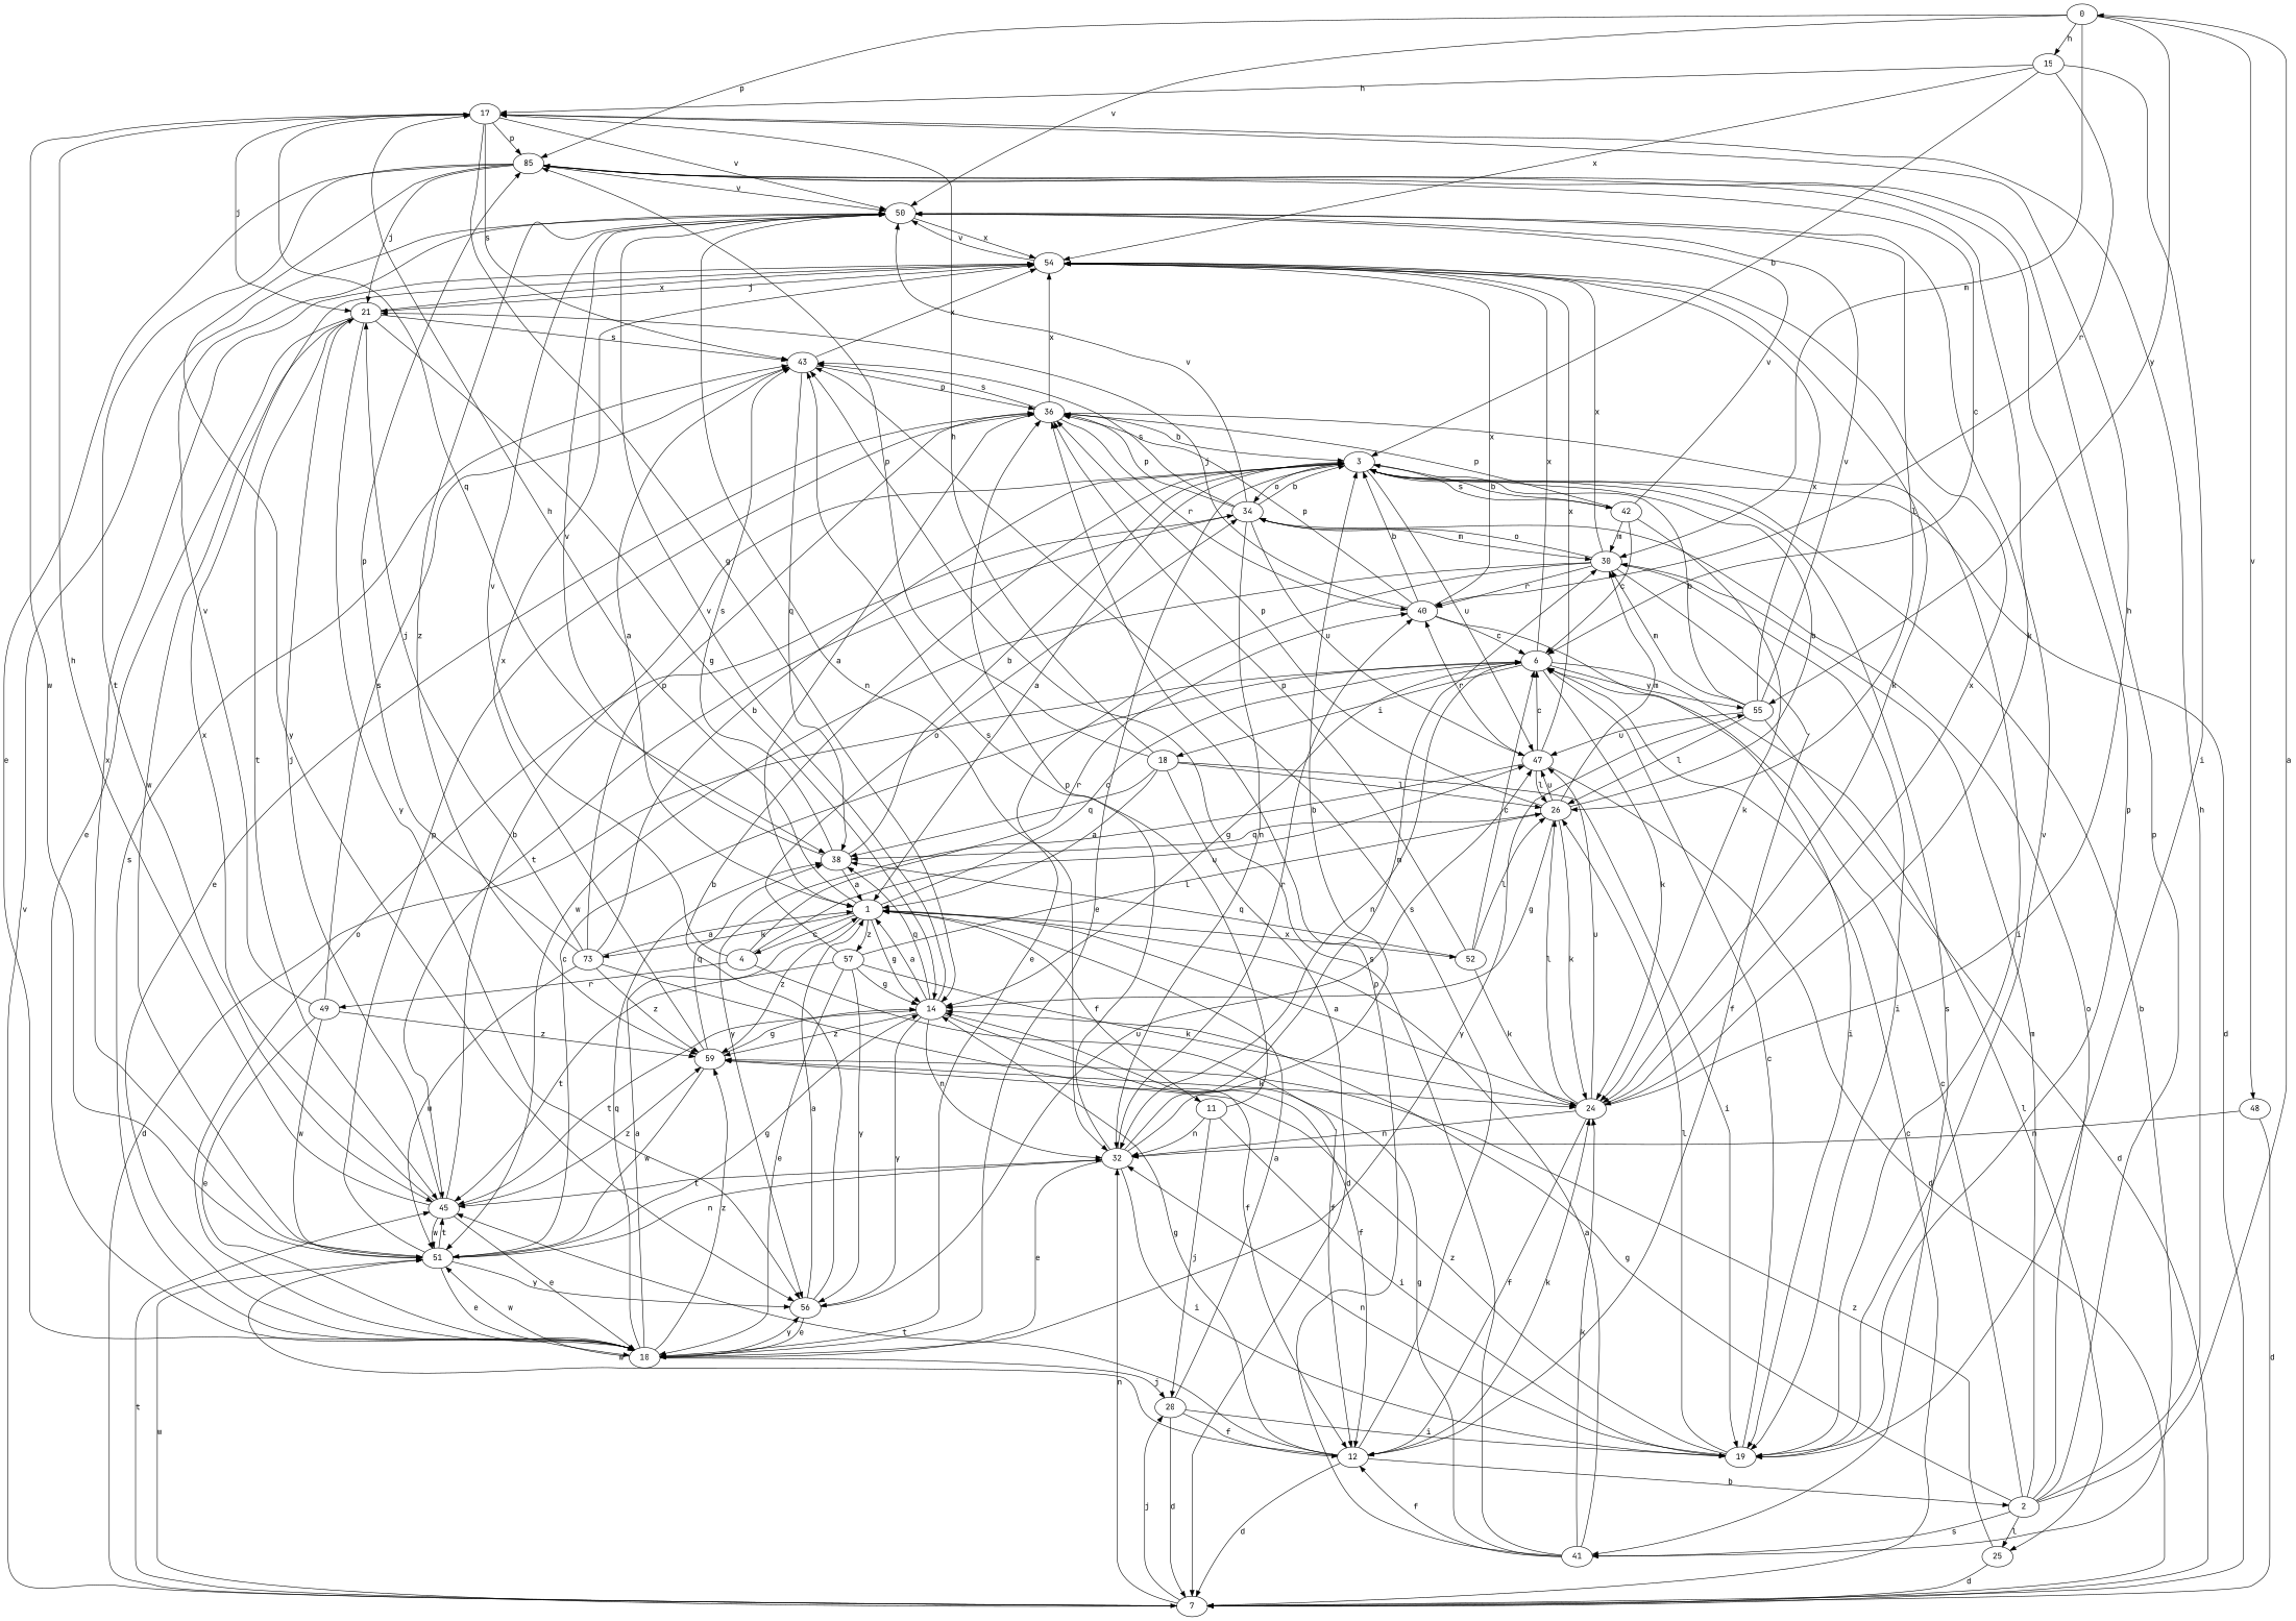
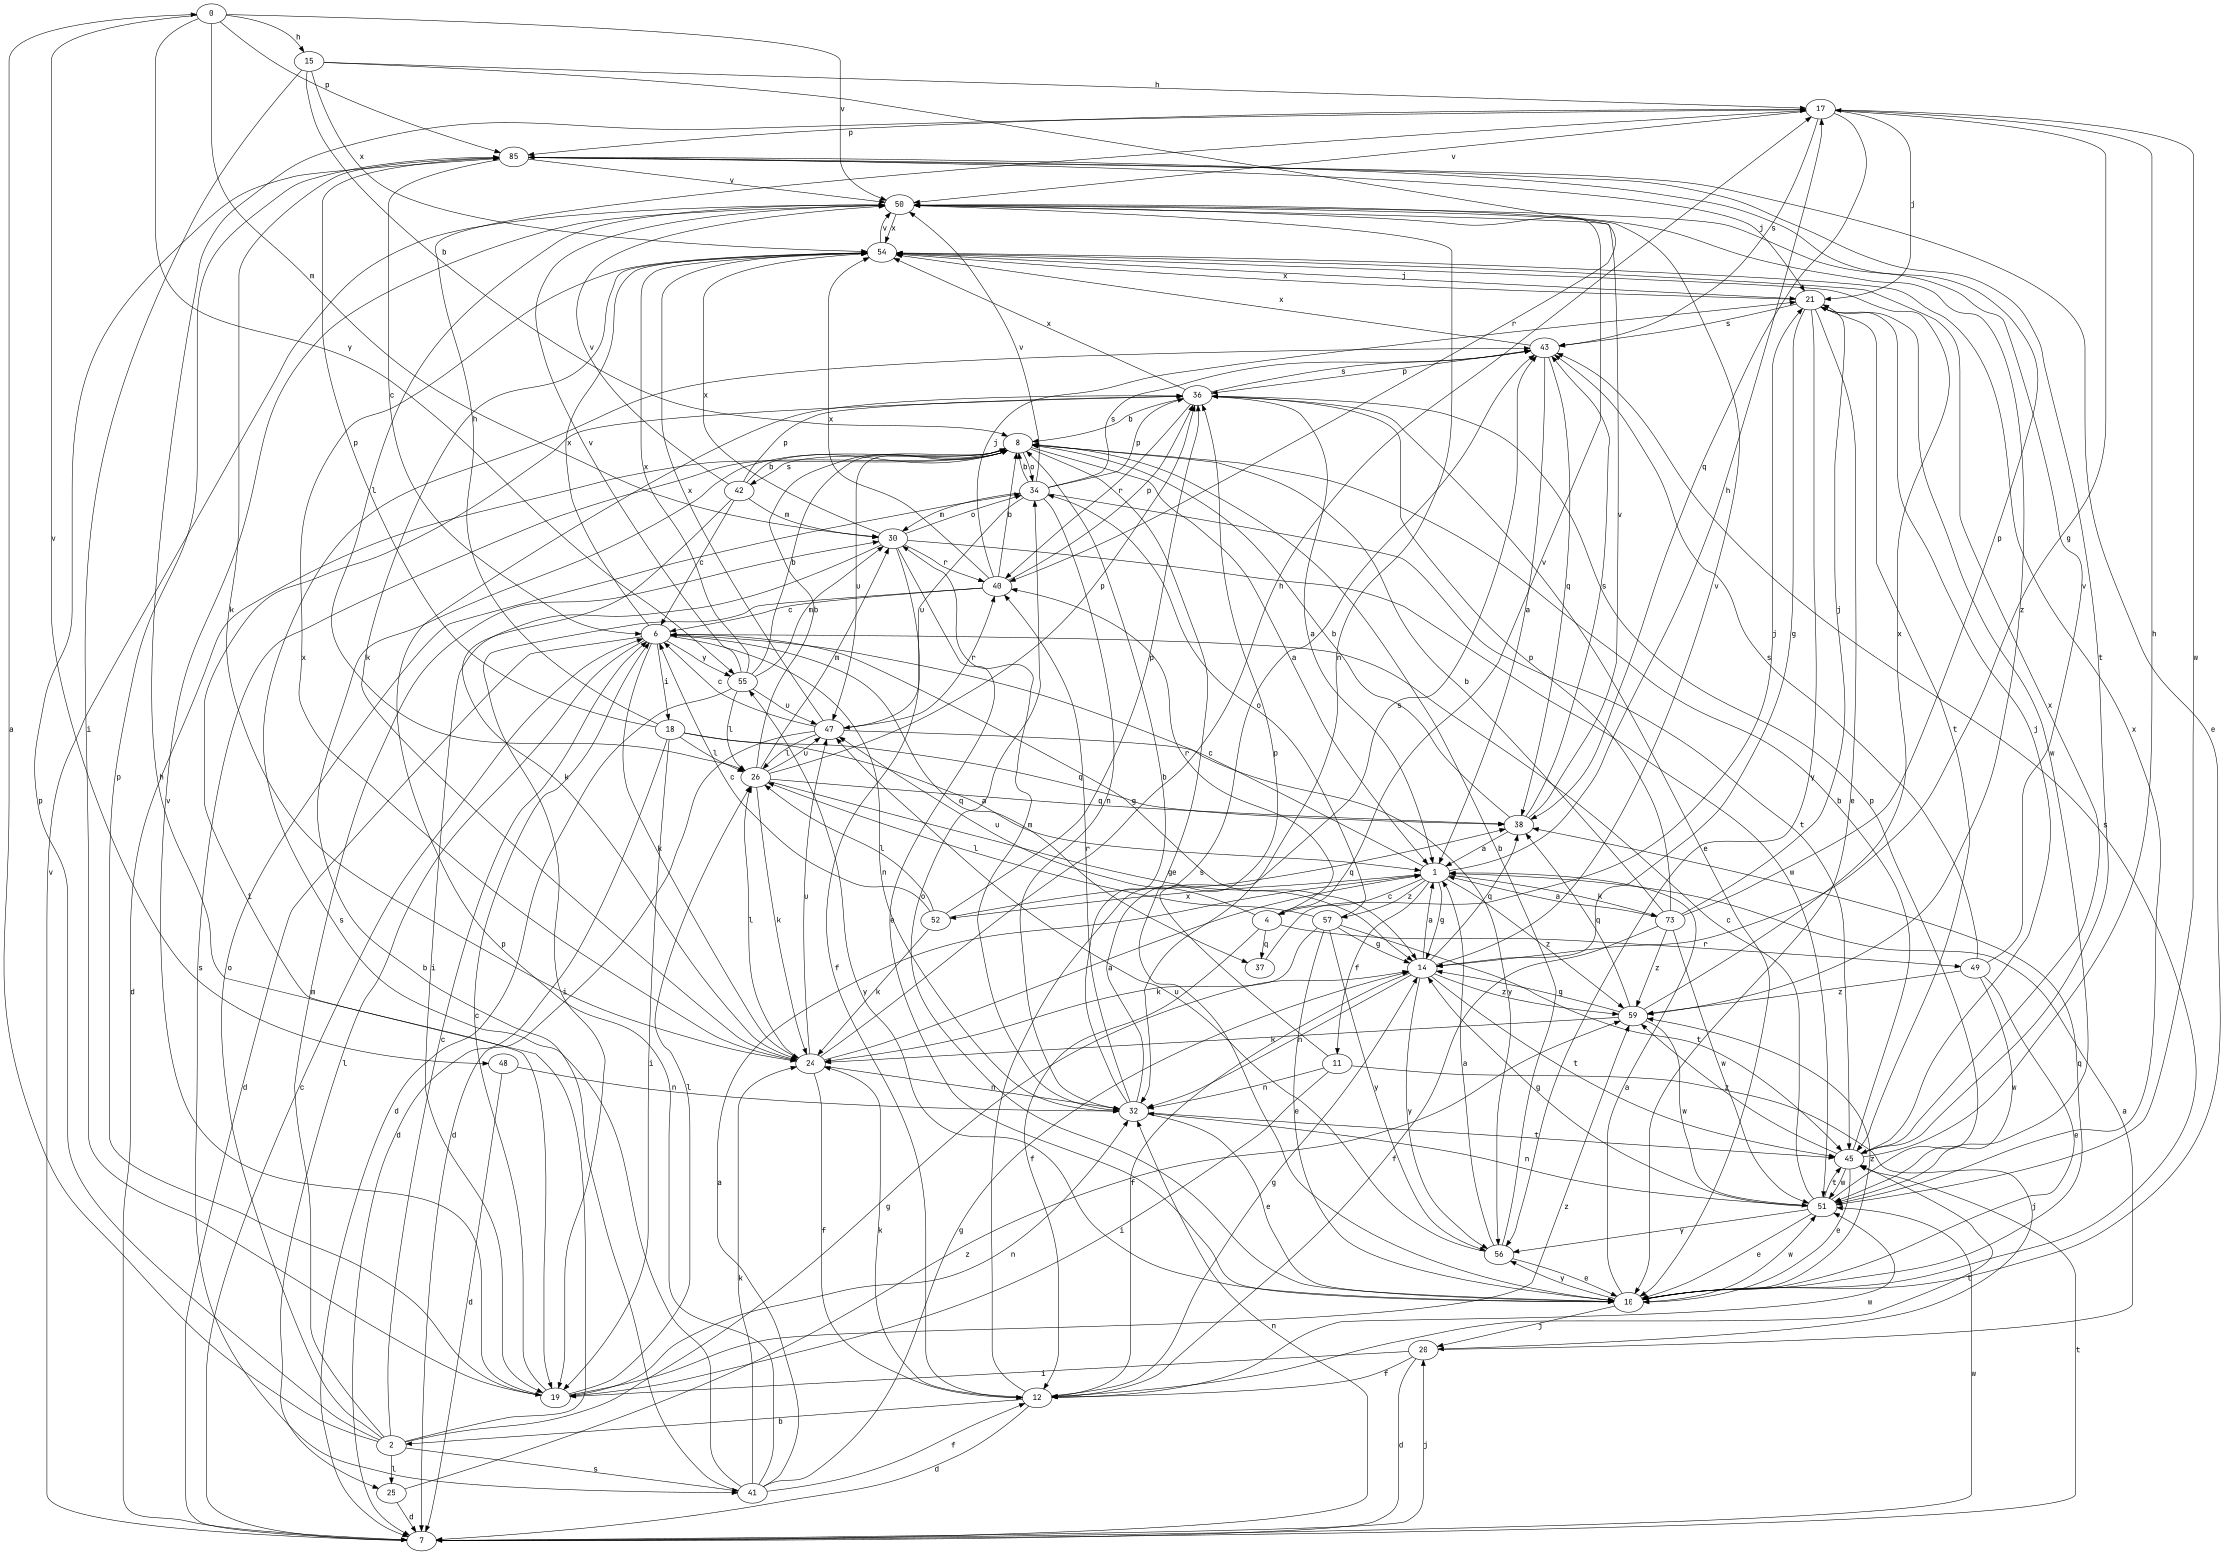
  strict digraph {
    fontname="JetBrains Mono"
    node [fontname="JetBrains Mono"]
    edge [fontname="JetBrains Mono"]
    0
    15
    30
    n4 [label=85]
    48
    50
    55
    17
-   3
+   3 [label=8]
    40
    54
    19
    34
    10
    12
    51
    6
    24
    45
    56
    21
    7
    32
    59
    26
    47
    1
    4
    11
    14
    n31 [label=73]
    52
    57
+   37
    n35 [label=49]
    25
    18
    20
    43
    38
    36
    2
    41
    42
    0 -> 15 [label=h]
    0 -> 30 [label=m]
    0 -> n4 [label=p]
    0 -> 48 [label=v]
    0 -> 50 [label=v]
    0 -> 55 [label=y]
    15 -> 17 [label=h]
    15 -> 3 [label=b]
    15 -> 40 [label=r]
    15 -> 54 [label=x]
    15 -> 19 [label=i]
    30 -> 40 [label=r]
    30 -> 54 [label=x]
    30 -> 19 [label=i]
    30 -> 34 [label=o]
    30 -> 10 [label=e]
    30 -> 12 [label=f]
    30 -> 51 [label=w]
    n4 -> 50 [label=v]
    n4 -> 10 [label=e]
    n4 -> 6 [label=c]
    n4 -> 24 [label=k]
    n4 -> 45 [label=t]
-   n4 -> 56 [label=y]
    n4 -> 21 [label=j]
    48 -> 7 [label=d]
    48 -> 32 [label=n]
    50 -> 54 [label=x]
    50 -> 32 [label=n]
    50 -> 59 [label=z]
    50 -> 26 [label=l]
    55 -> 30 [label=m]
    55 -> 50 [label=v]
    55 -> 3 [label=b]
    55 -> 54 [label=x]
    55 -> 7 [label=d]
    55 -> 26 [label=l]
    55 -> 47 [label=u]
    17 -> n4 [label=p]
    17 -> 50 [label=v]
    17 -> 51 [label=w]
    17 -> 21 [label=j]
    17 -> 14 [label=g]
    17 -> 43 [label=s]
    17 -> 38 [label=q]
    3 -> 34 [label=o]
    3 -> 10 [label=e]
    3 -> 7 [label=d]
    3 -> 47 [label=u]
    3 -> 1 [label=a]
    3 -> 41 [label=s]
    3 -> 42 [label=s]
    40 -> 3 [label=b]
    40 -> 54 [label=x]
    40 -> 19 [label=i]
    40 -> 6 [label=c]
    40 -> 21 [label=j]
    40 -> 36 [label=p]
    54 -> 50 [label=v]
    54 -> 24 [label=k]
    54 -> 21 [label=j]
    19 -> n4 [label=p]
    19 -> 50 [label=v]
    19 -> 6 [label=c]
    19 -> 32 [label=n]
    19 -> 59 [label=z]
    19 -> 26 [label=l]
    34 -> 30 [label=m]
    34 -> 50 [label=v]
    34 -> 3 [label=b]
    34 -> 45 [label=t]
    34 -> 32 [label=n]
    34 -> 47 [label=u]
    34 -> 43 [label=s]
    34 -> 36 [label=p]
    10 -> 55 [label=y]
    10 -> 34 [label=o]
    10 -> 51 [label=w]
    10 -> 56 [label=y]
    10 -> 59 [label=z]
    10 -> 1 [label=a]
    10 -> 20 [label=j]
    10 -> 43 [label=s]
    10 -> 38 [label=q]
    12 -> 51 [label=w]
    12 -> 24 [label=k]
    12 -> 45 [label=t]
    12 -> 7 [label=d]
    12 -> 14 [label=g]
    12 -> 43 [label=s]
    12 -> 2 [label=b]
    51 -> 54 [label=x]
    51 -> 10 [label=e]
    51 -> 6 [label=c]
    51 -> 45 [label=t]
    51 -> 56 [label=y]
    51 -> 32 [label=n]
    51 -> 14 [label=g]
    51 -> 36 [label=p]
    6 -> 55 [label=y]
    6 -> 54 [label=x]
    6 -> 24 [label=k]
    6 -> 7 [label=d]
    6 -> 32 [label=n]
    6 -> 14 [label=g]
+   6 -> 37 [label=q]
    6 -> 25 [label=l]
    6 -> 18 [label=i]
    24 -> 17 [label=h]
    24 -> 54 [label=x]
    24 -> 12 [label=f]
    24 -> 32 [label=n]
    24 -> 26 [label=l]
    24 -> 47 [label=u]
    24 -> 1 [label=a]
    45 -> 17 [label=h]
    45 -> 3 [label=b]
    45 -> 54 [label=x]
    45 -> 10 [label=e]
    45 -> 51 [label=w]
    45 -> 21 [label=j]
    45 -> 59 [label=z]
    56 -> 3 [label=b]
    56 -> 10 [label=e]
    56 -> 47 [label=u]
    56 -> 1 [label=a]
    21 -> 54 [label=x]
    21 -> 10 [label=e]
    21 -> 51 [label=w]
    21 -> 45 [label=t]
    21 -> 56 [label=y]
    21 -> 14 [label=g]
    21 -> 43 [label=s]
    7 -> 50 [label=v]
    7 -> 51 [label=w]
    7 -> 6 [label=c]
    7 -> 45 [label=t]
    7 -> 32 [label=n]
    7 -> 20 [label=j]
    32 -> 30 [label=m]
    32 -> 3 [label=b]
    32 -> 40 [label=r]
-   32 -> 19 [label=i]
    32 -> 10 [label=e]
    32 -> 45 [label=t]
    32 -> 36 [label=p]
    59 -> 54 [label=x]
    59 -> 51 [label=w]
    59 -> 24 [label=k]
    59 -> 14 [label=g]
    59 -> 38 [label=q]
    26 -> 30 [label=m]
    26 -> 3 [label=b]
    26 -> 24 [label=k]
    26 -> 47 [label=u]
    26 -> 14 [label=g]
    26 -> 38 [label=q]
    26 -> 36 [label=p]
    47 -> 40 [label=r]
    47 -> 54 [label=x]
    47 -> 6 [label=c]
    47 -> 56 [label=y]
    47 -> 7 [label=d]
    47 -> 26 [label=l]
    1 -> 17 [label=h]
    1 -> 6 [label=c]
    1 -> 59 [label=z]
    1 -> 4 [label=c]
    1 -> 11 [label=f]
    1 -> 14 [label=g]
    1 -> n31 [label=k]
    1 -> 52 [label=x]
    1 -> 57 [label=z]
    4 -> 50 [label=v]
    4 -> 40 [label=r]
    4 -> 12 [label=f]
    4 -> 47 [label=u]
+   4 -> 37 [label=q]
    4 -> n35 [label=r]
    11 -> 19 [label=i]
    11 -> 32 [label=n]
    11 -> 20 [label=j]
    11 -> 43 [label=s]
    14 -> 50 [label=v]
    14 -> 12 [label=f]
    14 -> 45 [label=t]
    14 -> 56 [label=y]
    14 -> 32 [label=n]
    14 -> 59 [label=z]
    14 -> 1 [label=a]
    14 -> 38 [label=q]
    n31 -> n4 [label=p]
    n31 -> 3 [label=b]
    n31 -> 12 [label=f]
    n31 -> 51 [label=w]
    n31 -> 21 [label=j]
    n31 -> 59 [label=z]
    n31 -> 1 [label=a]
    n31 -> 36 [label=p]
    52 -> 6 [label=c]
    52 -> 24 [label=k]
    52 -> 26 [label=l]
    52 -> 38 [label=q]
    52 -> 36 [label=p]
    57 -> 34 [label=o]
    57 -> 10 [label=e]
    57 -> 24 [label=k]
    57 -> 45 [label=t]
    57 -> 56 [label=y]
    57 -> 26 [label=l]
    57 -> 14 [label=g]
+   37 -> 21 [label=j]
    n35 -> 50 [label=v]
    n35 -> 10 [label=e]
    n35 -> 51 [label=w]
    n35 -> 59 [label=z]
    n35 -> 43 [label=s]
    25 -> 7 [label=d]
    25 -> 59 [label=z]
    18 -> n4 [label=p]
    18 -> 17 [label=h]
    18 -> 19 [label=i]
    18 -> 7 [label=d]
    18 -> 26 [label=l]
    18 -> 1 [label=a]
    18 -> 38 [label=q]
    20 -> 19 [label=i]
    20 -> 12 [label=f]
    20 -> 7 [label=d]
    20 -> 1 [label=a]
    43 -> 54 [label=x]
    43 -> 1 [label=a]
    43 -> 38 [label=q]
    43 -> 36 [label=p]
    38 -> 50 [label=v]
    38 -> 3 [label=b]
    38 -> 1 [label=a]
    38 -> 43 [label=s]
    36 -> 3 [label=b]
    36 -> 40 [label=r]
    36 -> 54 [label=x]
    36 -> 19 [label=i]
    36 -> 10 [label=e]
    36 -> 1 [label=a]
    36 -> 43 [label=s]
    2 -> 0 [label=a]
    2 -> 30 [label=m]
    2 -> n4 [label=p]
    2 -> 17 [label=h]
    2 -> 34 [label=o]
    2 -> 6 [label=c]
    2 -> 14 [label=g]
    2 -> 25 [label=l]
    2 -> 41 [label=s]
    41 -> 3 [label=b]
    41 -> 12 [label=f]
    41 -> 24 [label=k]
    41 -> 1 [label=a]
    41 -> 14 [label=g]
    41 -> 43 [label=s]
    41 -> 36 [label=p]
    42 -> 30 [label=m]
    42 -> 50 [label=v]
    42 -> 3 [label=b]
    42 -> 6 [label=c]
    42 -> 24 [label=k]
    42 -> 36 [label=p]
  }
